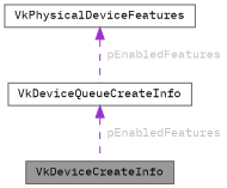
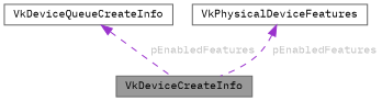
  digraph {
    fontname="IBM Plex Mono"
    node [color=gray40 fillcolor=white fontname="IBM Plex Mono" fontsize=10 shape=box style=filled]
    edge [color=darkorchid3 dir=back fontcolor=grey fontname="IBM Plex Mono" fontsize=10 labelfontname=Helvetica labelfontsize=10 style=dashed]
    n1 [fillcolor=grey60 fontcolor=black height=0.2 label=VkDeviceCreateInfo width=0.4]
    n2 [height=0.2 label=VkDeviceQueueCreateInfo width=0.4]
    n3 [height=0.2 label=VkPhysicalDeviceFeatures width=0.4]
    n2 -> n1 [label=" pEnabledFeatures"]
-   n3 -> n2 [label=" pEnabledFeatures"]
+   n3 -> n1 [label=" pEnabledFeatures"]
  }
